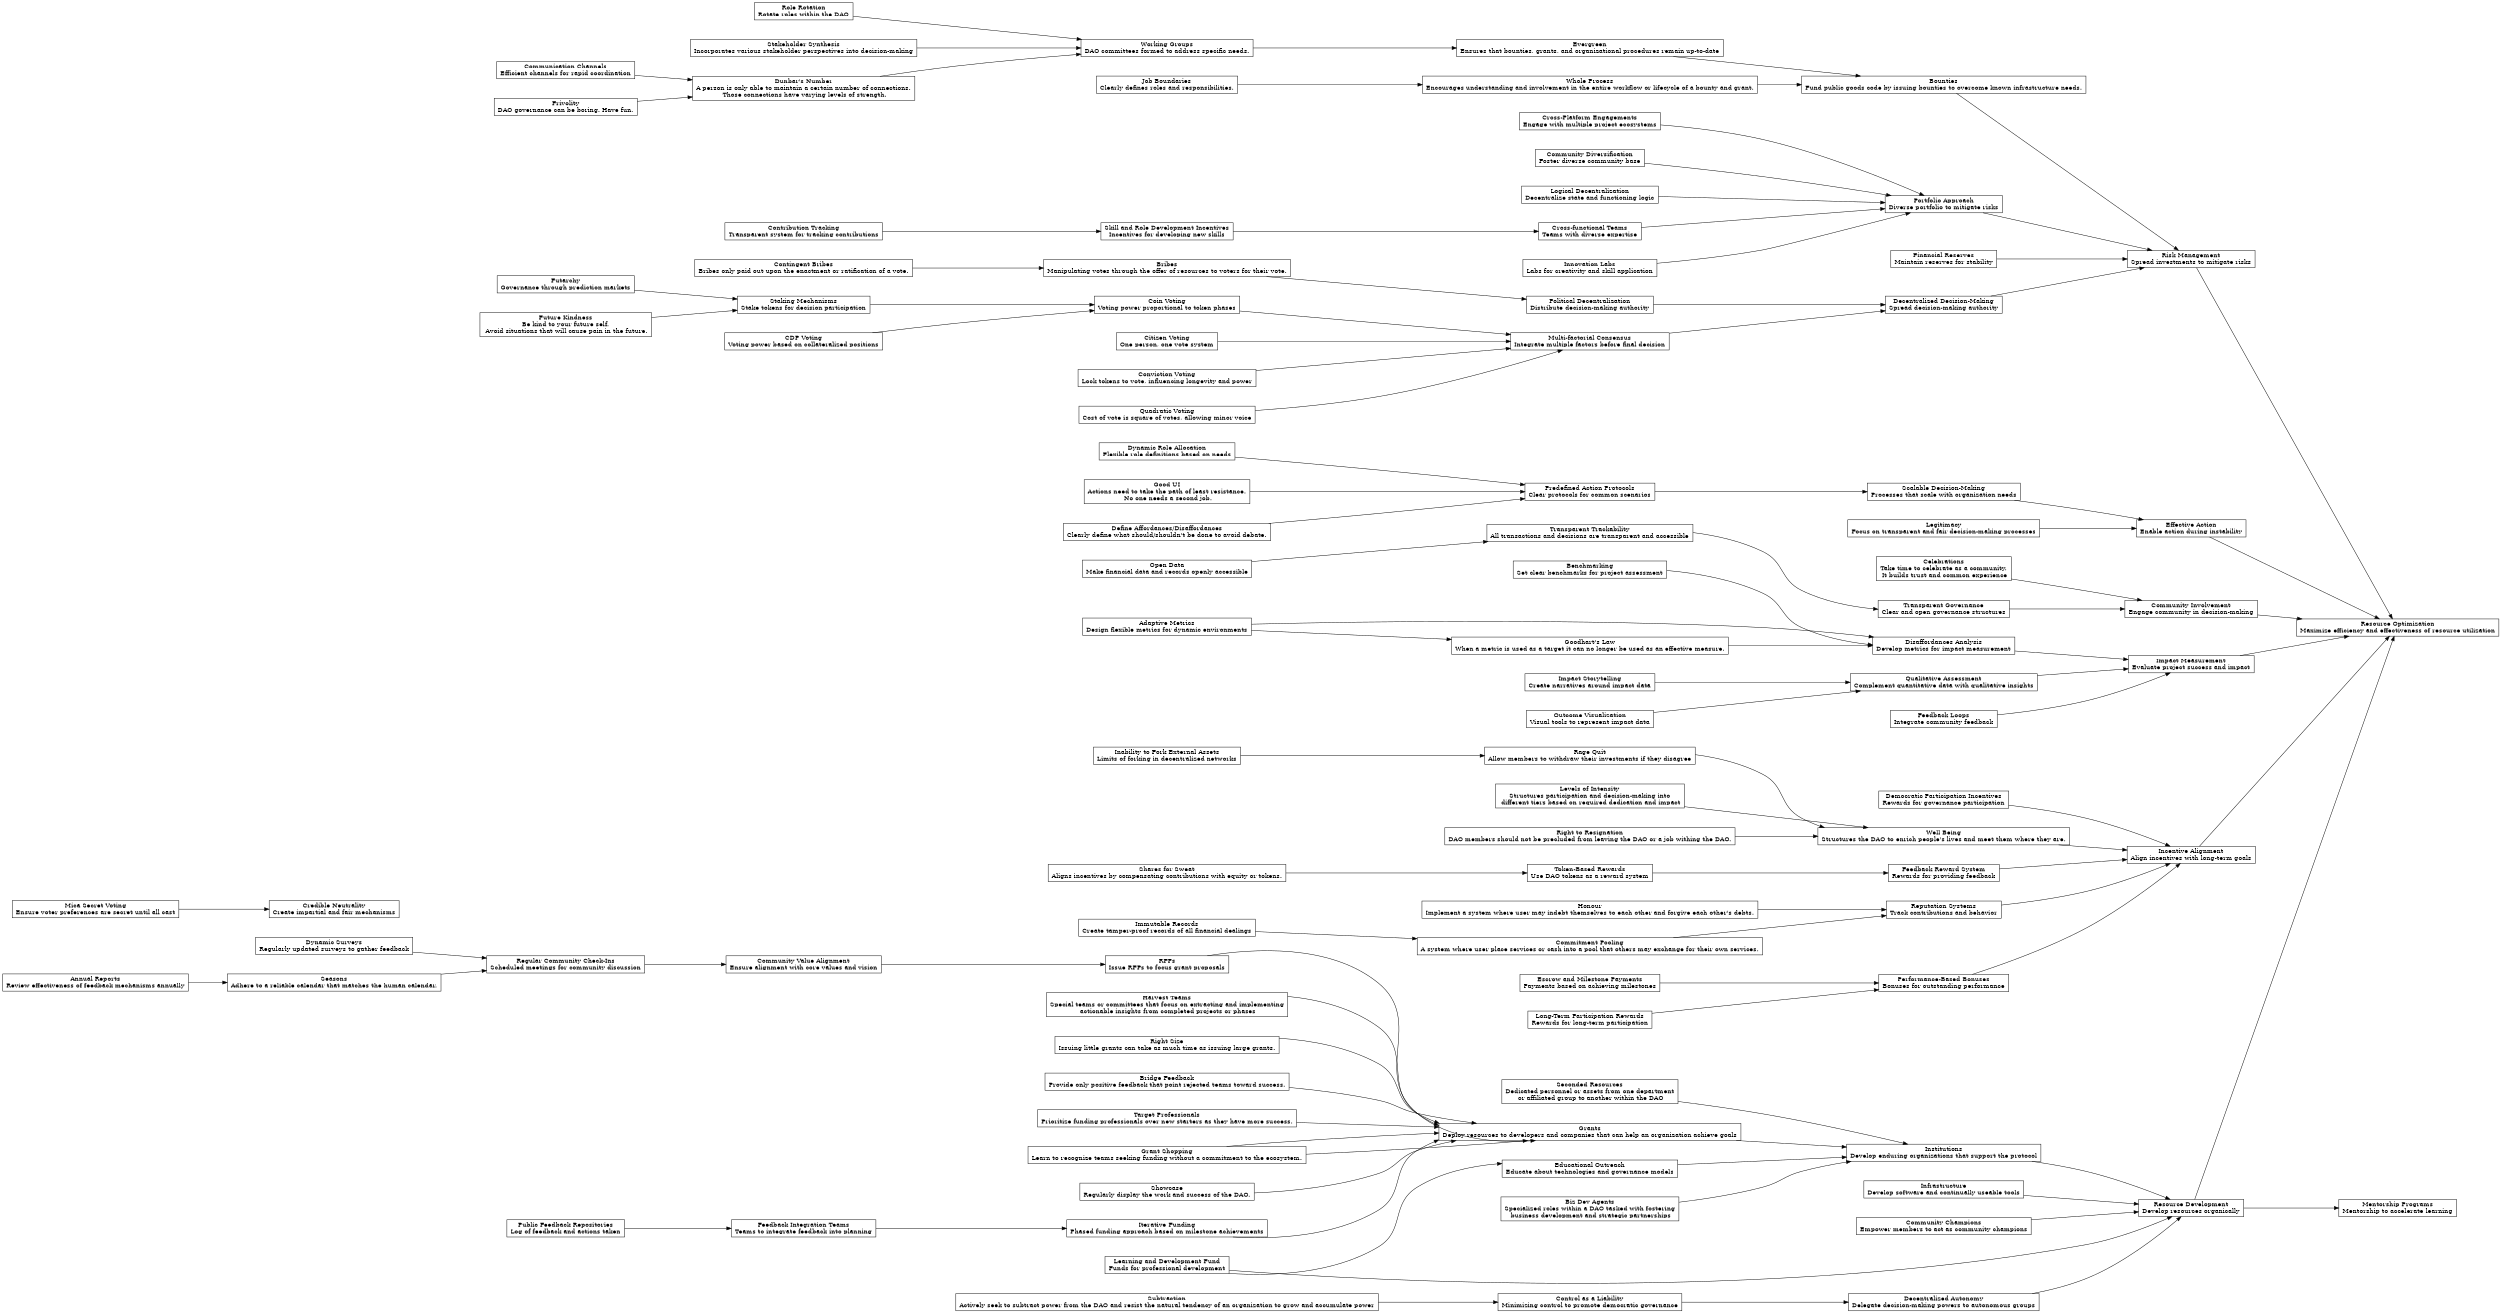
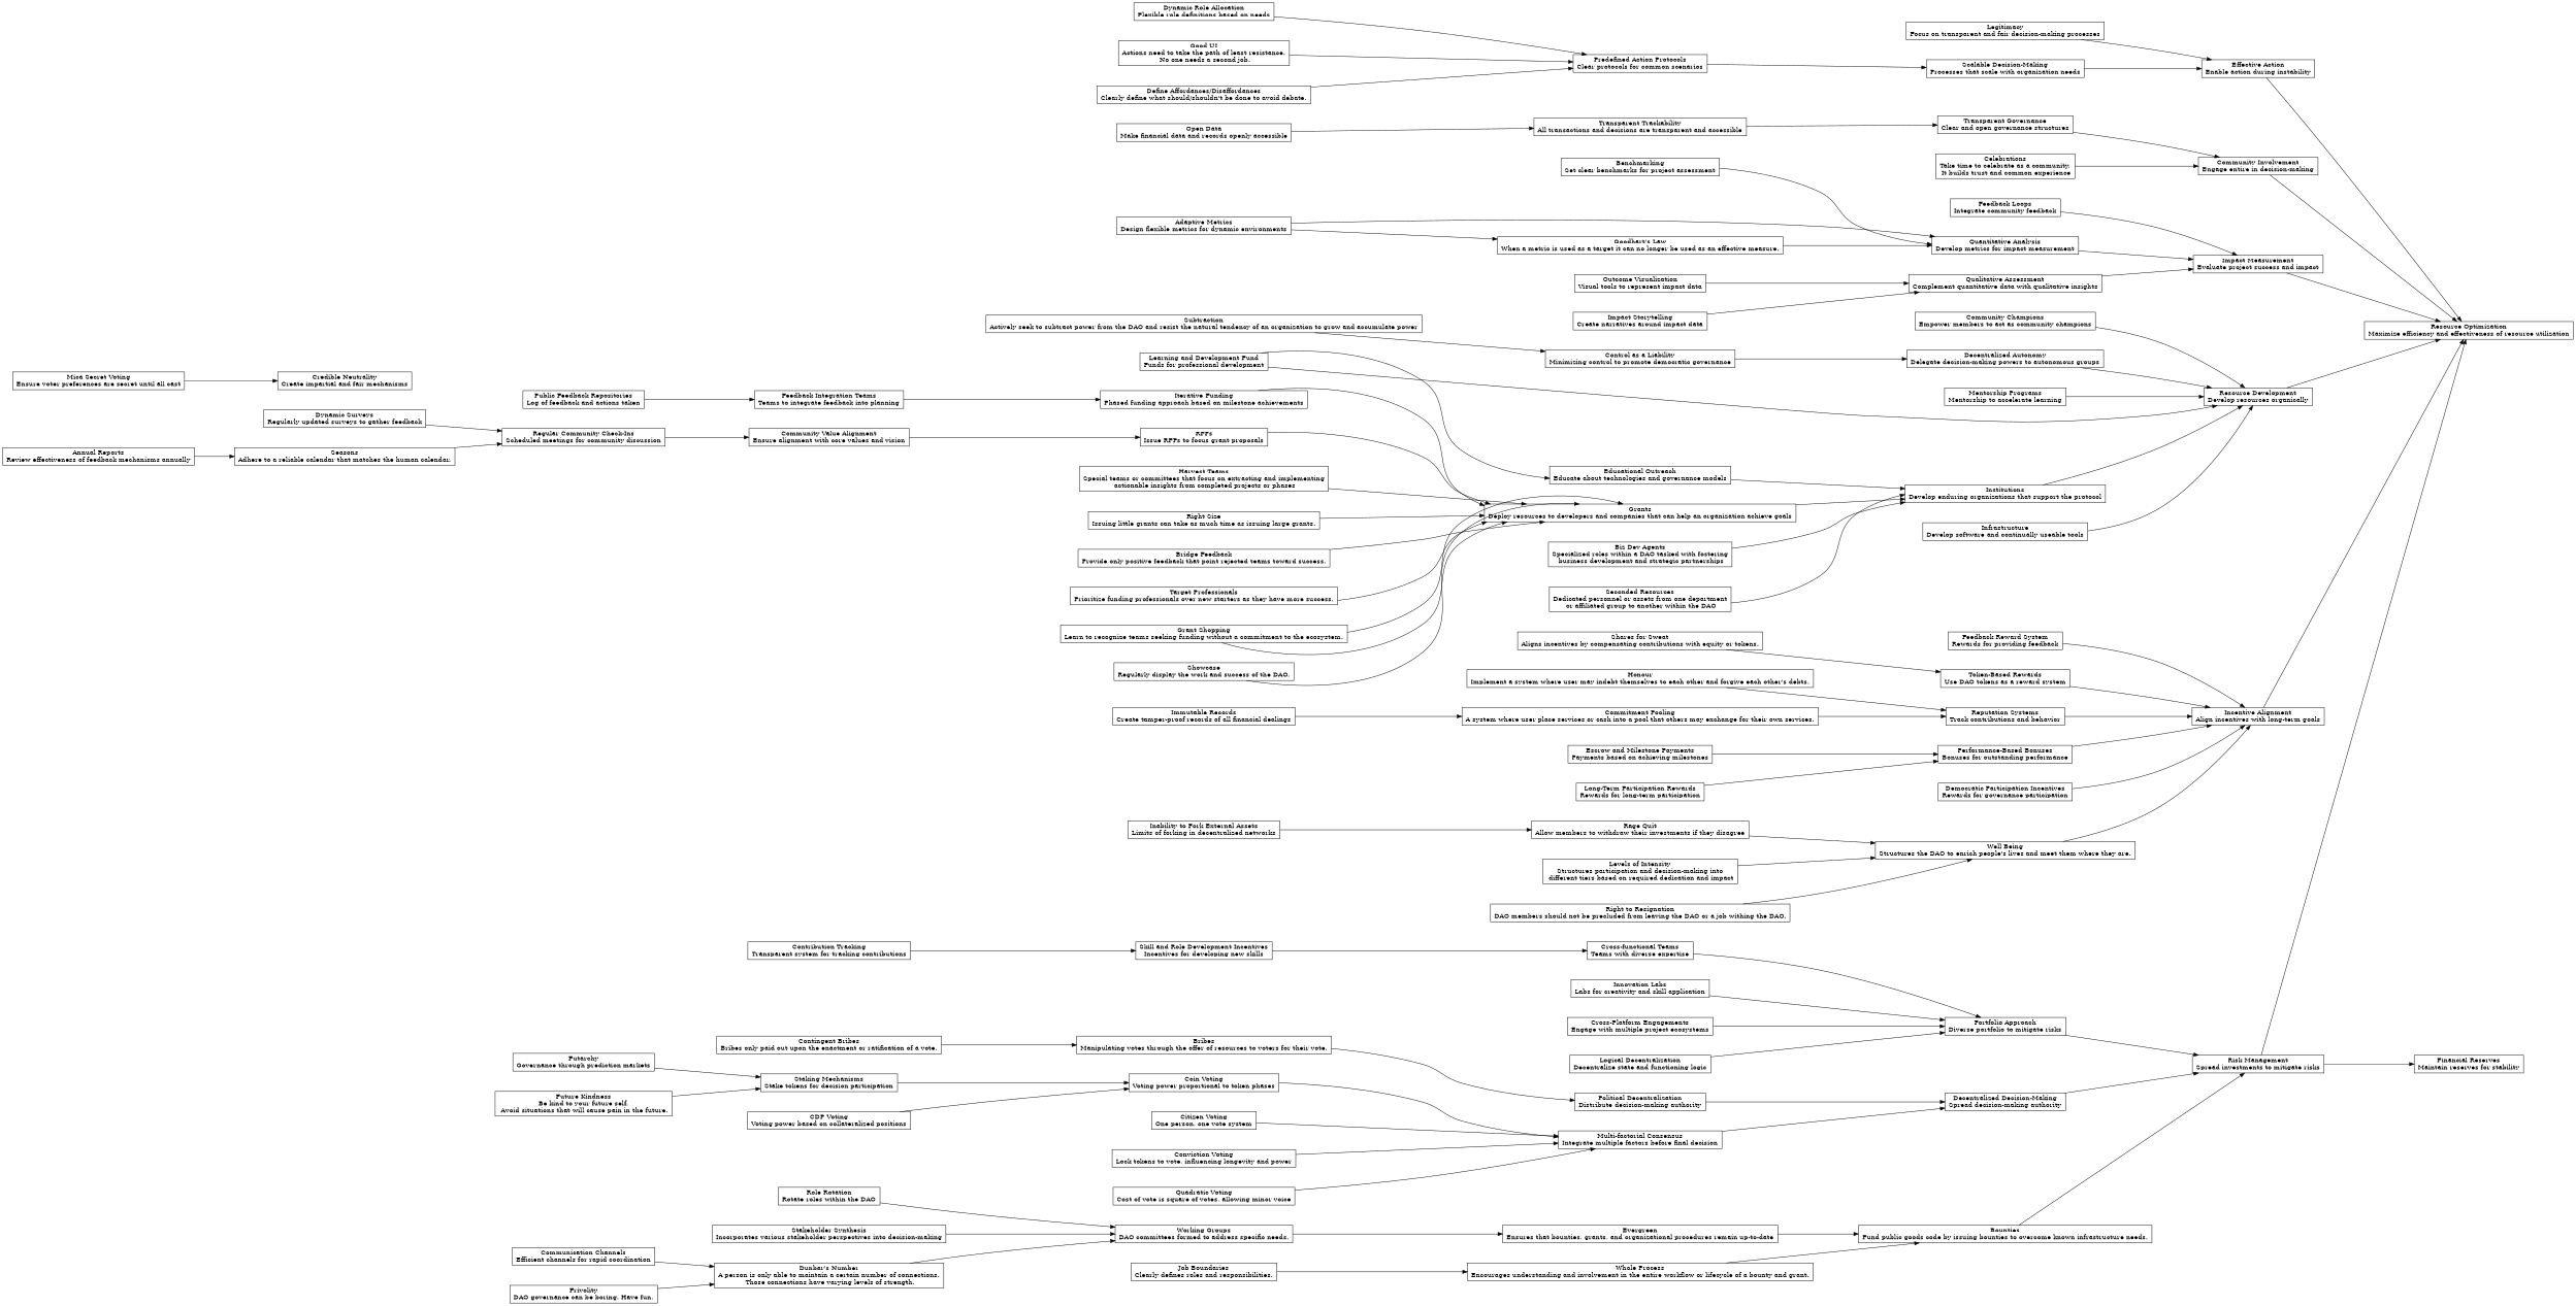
  digraph {
    nodesep=0.6
    rankdir=LR
    ranksep=1.2
    node [shape=box]
    n1 [label="Resource Optimization\nMaximize efficiency and effectiveness of resource utilization"]
    n2 [label="Effective Action\nEnable action during instability"]
-   n3 [label="Community Involvement\nEngage community in decision-making"]
+   n3 [label="Community Involvement\nEngage entire in decision-making"]
    n4 [label="Impact Measurement\nEvaluate project success and impact"]
    n5 [label="Resource Development\nDevelop resources organically"]
    n6 [label="Incentive Alignment\nAlign incentives with long-term goals"]
    n7 [label="Risk Management\nSpread investments to mitigate risks"]
    n8 [label="Portfolio Approach\nDiverse portfolio to mitigate risks"]
    n9 [label="Financial Reserves\nMaintain reserves for stability"]
    n10 [label="Decentralized Decision-Making\nSpread decision-making authority"]
    n11 [label="Bounties\nFund public goods code by issuing bounties to overcome known infrastructure needs."]
    n12 [label="Evergreen\nEnsures that bounties, grants, and organizational procedures remain up-to-date"]
    n13 [label="Whole Process\nEncourages understanding and involvement in the entire workflow or lifecycle of a bounty and grant."]
    n14 [label="Job Boundaries\nClearly defines roles and responsibilities."]
    n15 [label="Working Groups\nDAO committees formed to address specific needs."]
    n16 [label="Role Rotation\nRotate roles within the DAO"]
    n17 [label="Stakeholder Synthesis\nIncorporates various stakeholder perspectives into decision-making"]
    n18 [label="Dunbar's Number\nA person is only able to maintain a certain number of connections.\n Those connections have varying levels of strength."]
    n19 [label="Communication Channels\nEfficient channels for rapid coordination"]
    n20 [label="Frivolity\nDAO governance can be boring. Have fun.\n"]
    n21 [label="Political Decentralization\nDistribute decision-making authority"]
    n22 [label="Multi-factorial Consensus\nIntegrate multiple factors before final decision"]
    n23 [label="Coin Voting\nVoting power proportional to token phases"]
    n24 [label="Citizen Voting\nOne person, one vote system"]
    n25 [label="Conviction Voting\nLock tokens to vote, influencing longevity and power"]
    n26 [label="Quadratic Voting\nCost of vote is square of votes, allowing minor voice"]
    n27 [label="Staking Mechanisms\nStake tokens for decision participation"]
    n28 [label="CDP Voting\nVoting power based on collateralized positions"]
    n29 [label="Futarchy\nGovernance through prediction markets"]
    n30 [label="Future Kindness\nBe kind to your future self.\n Avoid situations that will cause pain in the future."]
    n31 [label="Bribes\nManipulating votes through the offer of resources to voters for their vote."]
    n32 [label="Contingent Bribes\nBribes only paid out upon the enactment or ratification of a vote."]
    n33 [label="Cross-functional Teams\nTeams with diverse expertise"]
    n34 [label="Innovation Labs\nLabs for creativity and skill application"]
    n35 [label="Cross-Platform Engagements\nEngage with multiple project ecosystems"]
-   n36 [label="Community Diversification\nFoster diverse community base"]
    n37 [label="Logical Decentralization\nDecentralize state and functioning logic"]
    n38 [label="Skill and Role Development Incentives\nIncentives for developing new skills"]
    n39 [label="Contribution Tracking\nTransparent system for tracking contributions"]
    n40 [label="Feedback Reward System\nRewards for providing feedback"]
    n41 [label="Token-Based Rewards\nUse DAO tokens as a reward system"]
    n42 [label="Reputation Systems\nTrack contributions and behavior"]
    n43 [label="Performance-Based Bonuses\nBonuses for outstanding performance"]
    n44 [label="Democratic Participation Incentives\nRewards for governance participation"]
    n45 [label="Well Being\nStructures the DAO to enrich people's lives and meet them where they are."]
    n46 [label="Rage Quit\nAllow members to withdraw their investments if they disagree"]
    n47 [label="Levels of Intensity\nStructures participation and decision-making into\n different tiers based on required dedication and impact"]
    n48 [label="Right to Resignation\nDAO members should not be precluded from leaving the DAO or a job withing the DAO.\n"]
    n49 [label="Inability to Fork External Assets\nLimits of forking in decentralized networks"]
    n50 [label="Escrow and Milestone Payments\nPayments based on achieving milestones"]
    n51 [label="Long-Term Participation Rewards\nRewards for long-term participation"]
    n52 [label="Honour\nImplement a system where user may indebt themselves to each other and forgive each other's debts.\n"]
    n53 [label="Commitment Pooling\nA system where user place services or cash into a pool that others may exchange for their own services.\n"]
    n54 [label="Immutable Records\nCreate tamper-proof records of all financial dealings"]
    n55 [label="Shares for Sweat\nAligns incentives by compensating contributions with equity or tokens.\n"]
    n56 [label="Community Champions\nEmpower members to act as community champions"]
    n57 [label="Decentralized Autonomy\nDelegate decision-making powers to autonomous groups"]
    n58 [label="Mentorship Programs\nMentorship to accelerate learning"]
    n59 [label="Learning and Development Fund\nFunds for professional development"]
    n60 [label="Educational Outreach\nEducate about technologies and governance models"]
    n61 [label="Institutions\nDevelop enduring organizations that support the protocol"]
    n62 [label="Infrastructure\nDevelop software and continually useable tools"]
    n63 [label="Grants\nDeploy resources to developers and companies that can help an organization achieve goals"]
    n64 [label="Biz Dev Agents\nSpecialized roles within a DAO tasked with fostering\n business development and strategic partnerships"]
    n65 [label="Seconded Resources\nDedicated personnel or assets from one department\n or affiliated group to another within the DAO"]
    n66 [label="Iterative Funding\nPhased funding approach based on milestone achievements"]
    n67 [label="RFPs\nIssue RFPs to focus grant proposals"]
    n68 [label="Harvest Teams\nSpecial teams or committees that focus on extracting and implementing\n actionable insights from completed projects or phases"]
    n69 [label="Right Size\nIssuing little grants can take as much time as issuing large grants.\n"]
    n70 [label="Bridge Feedback\nProvide only positive feedback that point rejected teams toward success.\n"]
    n71 [label="Target Professionals\nPrioritize funding professionals over new starters as they have more success.\n"]
    n72 [label="Grant Shopping\nLearn to recognize teams seeking funding without a commitment to the ecosystem.\n"]
    n73 [label="Showcase\nRegularly display the work and success of the DAO.\n"]
    n74 [label="Community Value Alignment\nEnsure alignment with core values and vision"]
    n75 [label="Regular Community Check-Ins\nScheduled meetings for community discussion"]
    n76 [label="Dynamic Surveys\nRegularly updated surveys to gather feedback"]
    n77 [label="Seasons\nAdhere to a reliable calendar that matches the human calendar.\n"]
    n78 [label="Annual Reports\nReview effectiveness of feedback mechanisms annually"]
    n79 [label="Feedback Integration Teams\nTeams to integrate feedback into planning"]
    n80 [label="Public Feedback Repositories\nLog of feedback and actions taken"]
    n81 [label="Control as a Liability\nMinimizing control to promote democratic governance"]
    n82 [label="Subtraction\nActively seek to subtract power from the DAO and resist the natural tendency of an organization to grow and accumulate power"]
    n83 [label="Feedback Loops\nIntegrate community feedback"]
-   n84 [label="Disaffordances Analysis\nDevelop metrics for impact measurement"]
+   n84 [label="Quantitative Analysis\nDevelop metrics for impact measurement"]
    n85 [label="Qualitative Assessment\nComplement quantitative data with qualitative insights"]
    n86 [label="Outcome Visualization\nVisual tools to represent impact data"]
    n87 [label="Impact Storytelling\nCreate narratives around impact data"]
    n88 [label="Benchmarking\nSet clear benchmarks for project assessment"]
    n89 [label="Adaptive Metrics\nDesign flexible metrics for dynamic environments"]
    n90 [label="Goodhart's Law\nWhen a metric is used as a target it can no longer be used as an effective measure.\n"]
    n91 [label="Transparent Governance\nClear and open governance structures"]
    n92 [label="Celebrations\nTake time to celebrate as a community.\n It builds trust and common experience"]
    n93 [label="Transparent Trackability\nAll transactions and decisions are transparent and accessible"]
    n94 [label="Open Data\nMake financial data and records openly accessible"]
    n95 [label="Credible Neutrality\nCreate impartial and fair mechanisms"]
    n96 [label="Legitimacy\nFocus on transparent and fair decision-making processes"]
    n97 [label="Scalable Decision-Making\nProcesses that scale with organization needs"]
    n98 [label="Predefined Action Protocols\nClear protocols for common scenarios"]
    n99 [label="Dynamic Role Allocation\nFlexible role definitions based on needs"]
    n100 [label="Good UI\nActions need to take the path of least resistance.\n No one needs a second job."]
    n101 [label="Define Affordances/Disaffordances\nClearly define what should/shouldn't be done to avoid debate."]
    n102 [label="Mica Secret Voting\nEnsure voter preferences are secret until all cast"]
    n2 -> n1
    n3 -> n1
    n4 -> n1
    n5 -> n1
    n6 -> n1
    n7 -> n1
    n8 -> n7
-   n9 -> n7
+   n7 -> n9
    n10 -> n7
    n11 -> n7
    n12 -> n11
    n13 -> n11
    n14 -> n13
    n15 -> n12
    n16 -> n15
    n17 -> n15
    n18 -> n15
    n19 -> n18
    n20 -> n18
    n21 -> n10
    n22 -> n10
    n23 -> n22
    n24 -> n22
    n25 -> n22
    n26 -> n22
    n27 -> n23
    n28 -> n23
    n29 -> n27
    n30 -> n27
    n31 -> n21
    n32 -> n31
    n33 -> n8
    n34 -> n8
    n35 -> n8
-   n36 -> n8
    n37 -> n8
    n38 -> n33
    n39 -> n38
    n40 -> n6
-   n41 -> n40
+   n41 -> n6
    n42 -> n6
    n43 -> n6
    n44 -> n6
    n45 -> n6
    n46 -> n45
    n47 -> n45
    n48 -> n45
    n49 -> n46
    n50 -> n43
    n51 -> n43
    n52 -> n42
    n53 -> n42
    n54 -> n53
    n55 -> n41
    n56 -> n5
    n57 -> n5
-   n5 -> n58
+   n58 -> n5
    n59 -> n5
    n59 -> n60
    n60 -> n61
    n61 -> n5
    n62 -> n5
    n63 -> n61
    n64 -> n61
    n65 -> n61
    n66 -> n63
    n67 -> n63
    n68 -> n63
    n69 -> n63
    n70 -> n63
    n71 -> n63
    n72 -> n63
    n72 -> n63
    n73 -> n63
    n74 -> n67
    n75 -> n74
    n76 -> n75
    n77 -> n75
    n78 -> n77
    n79 -> n66
    n80 -> n79
    n81 -> n57
    n82 -> n81
    n83 -> n4
    n84 -> n4
    n85 -> n4
    n86 -> n85
    n87 -> n85
    n88 -> n84
    n89 -> n84
    n89 -> n90
    n90 -> n84
    n91 -> n3
    n92 -> n3
    n93 -> n91
    n94 -> n93
    n96 -> n2
    n97 -> n2
    n98 -> n97
    n99 -> n98
    n100 -> n98
    n101 -> n98
    n102 -> n95
  }
